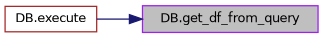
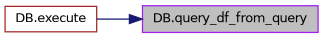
  digraph {
    rankdir=RL
    node [fontname=Helvetica fontsize=10 shape=record style=filled]
-   n1 [color=purple fillcolor=grey75 fontcolor=black height=0.2 label="DB.get_df_from_query" width=0.4]
+   n1 [color=purple fillcolor=grey75 fontcolor=black height=0.2 label="DB.query_df_from_query" width=0.4]
    n2 [color=brown fillcolor=white height=0.2 label="DB.execute" width=0.4]
    n1 -> n2 [color=midnightblue dir=back fontname=Helvetica fontsize=10 labelfontname=Helvetica labelfontsize=10 style=solid]
  }
